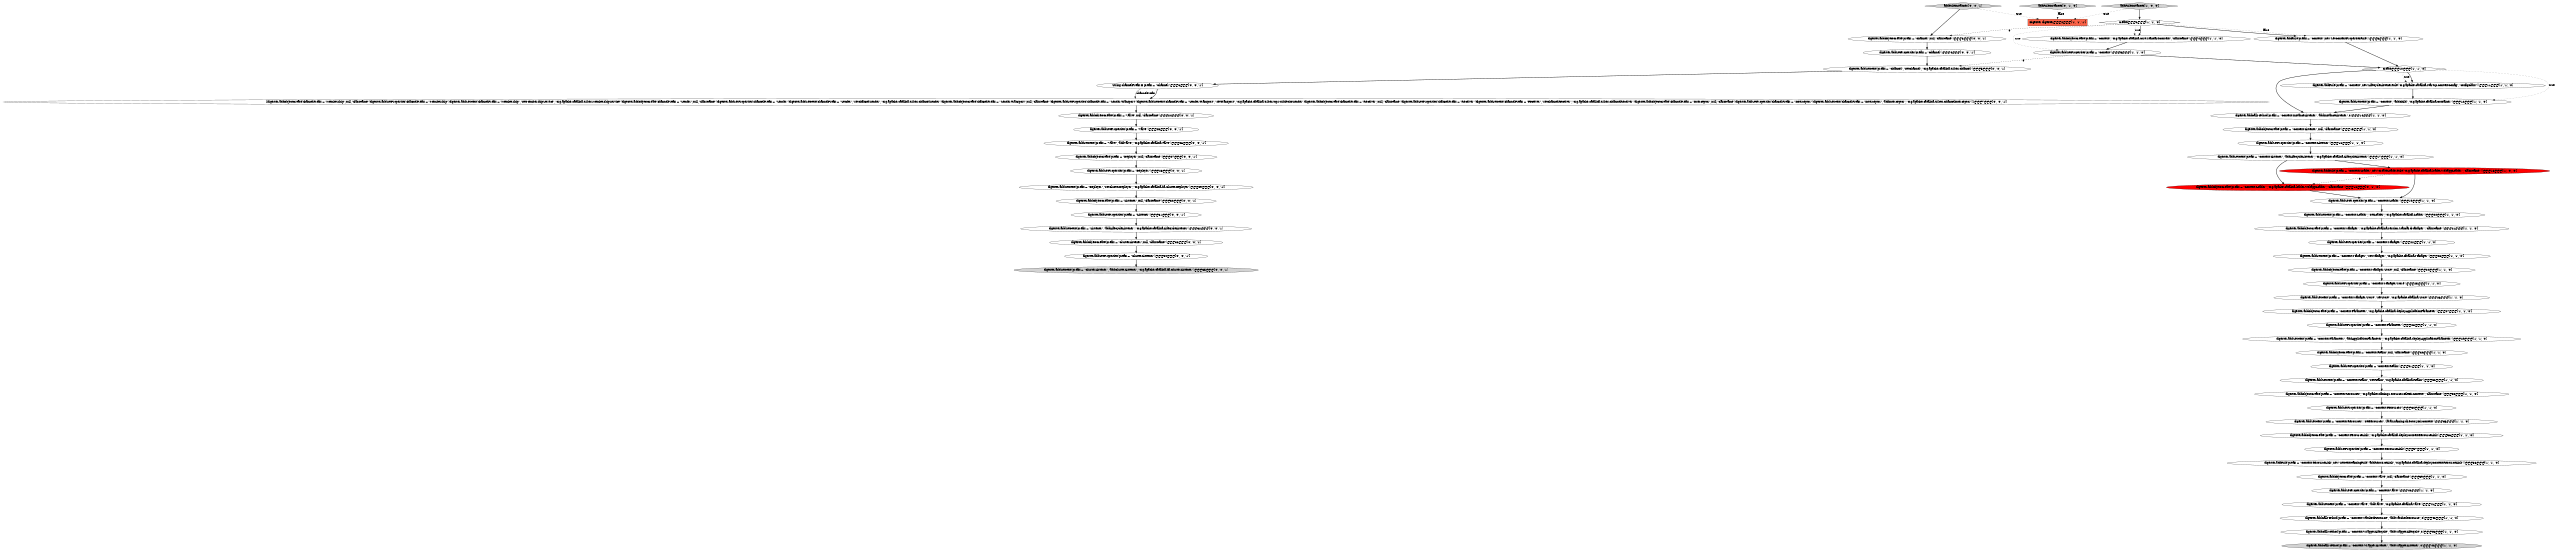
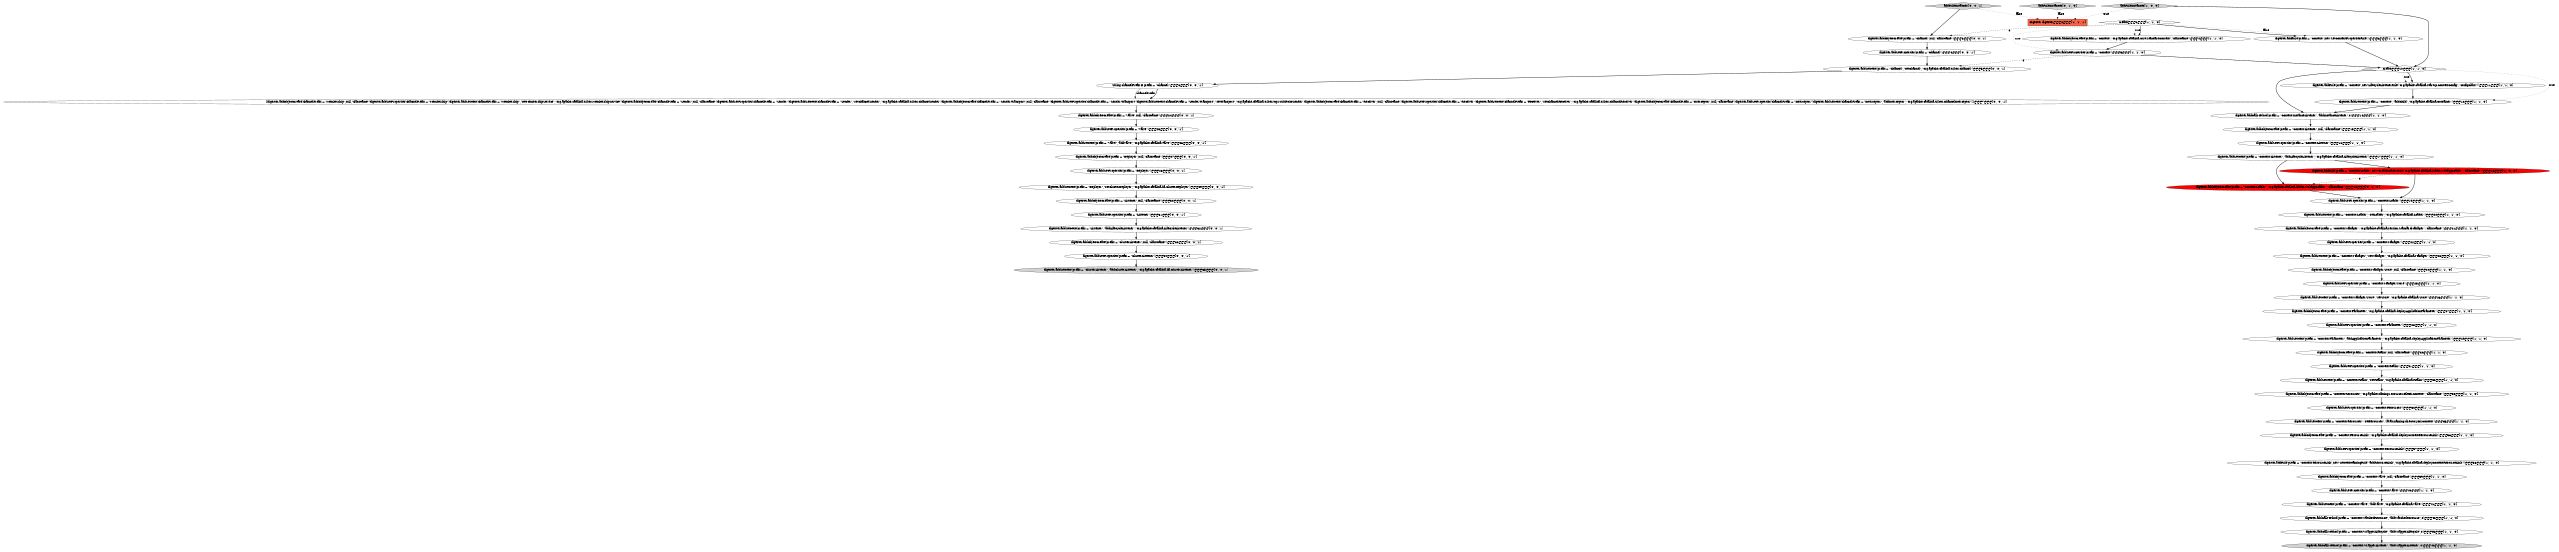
  digraph {
    node [fillcolor=white shape=ellipse style=filled]
    edge [style=bold]
    n1 [fillcolor=tomato label="Digester digester@@@2@@@['1', '1', '1']" shape=box]
    n2 [label="digester.addCallMethod(prefix + \"Context/InstanceListener\",\"addInstanceListener\",0)@@@14@@@['1', '1', '0']"]
    n3 [label="digester.addObjectCreate(prefix + \"Context/Listener\",null,\"className\")@@@15@@@['1', '1', '0']"]
    n4 [label="digester.addSetProperties(prefix + \"Context/Listener\")@@@16@@@['1', '1', '0']"]
    n5 [label="digester.addObjectCreate(prefix + \"Context/Resources\",\"org.apache.naming.resources.FileDirContext\",\"className\")@@@33@@@['1', '1', '0']"]
    n6 [label="digester.addSetProperties(prefix + \"Context/Resources\")@@@34@@@['1', '1', '0']"]
    n7 [label="digester.addSetNext(prefix + \"Context/Resources\",\"setResources\",\"javax.naming.directory.DirContext\")@@@35@@@['1', '1', '0']"]
    n8 [label="digester.addSetProperties(prefix + \"Context/Loader\")@@@19@@@['1', '1', '0']"]
    n9 [label="digester.addSetNext(prefix + \"Context/Loader\",\"setLoader\",\"org.apache.catalina.Loader\")@@@20@@@['1', '1', '0']"]
    n10 [label="digester.addObjectCreate(prefix + \"Context/Manager\",\"org.apache.catalina.session.StandardManager\",\"className\")@@@21@@@['1', '1', '0']"]
    n11 [label="digester.addSetNext(prefix + \"Deployer\",\"setClusterDeployer\",\"org.apache.catalina.ha.ClusterDeployer\")@@@29@@@['0', '0', '1']"]
    n12 [label="digester.addObjectCreate(prefix + \"Listener\",null,\"className\")@@@30@@@['0', '0', '1']"]
    n13 [label="digester.addSetProperties(prefix + \"Listener\")@@@31@@@['0', '0', '1']"]
    n14 [label="digester.addRule(prefix + \"Context/ResourceLink\",new SetNextNamingRule(\"addResourceLink\",\"org.apache.catalina.deploy.ContextResourceLink\"))@@@38@@@['1', '1', '0']"]
    n15 [label="digester.addObjectCreate(prefix + \"Context/Valve\",null,\"className\")@@@39@@@['1', '1', '0']"]
    n16 [label="digester.addSetProperties(prefix + \"Context/Valve\")@@@40@@@['1', '1', '0']"]
    n17 [label="digester.addRule(prefix + \"Context\",new LifecycleListenerRule(\"org.apache.catalina.startup.ContextConfig\",\"configClass\"))@@@11@@@['1', '1', '0']"]
    n18 [label="digester.addSetNext(prefix + \"Context\",\"addChild\",\"org.apache.catalina.Container\")@@@12@@@['1', '1', '0']"]
    n19 [label="digester.addObjectCreate(prefix + \"ClusterListener\",null,\"className\")@@@33@@@['0', '0', '1']"]
    n20 [label="digester.addSetProperties(prefix + \"ClusterListener\")@@@34@@@['0', '0', '1']"]
    n21 [fillcolor=lightgray label="digester.addSetNext(prefix + \"ClusterListener\",\"addClusterListener\",\"org.apache.catalina.ha.ClusterListener\")@@@35@@@['0', '0', '1']"]
    n22 [label="digester.addSetProperties(prefix + \"Context\")@@@5@@@['1', '1', '0']"]
    n23 [label="digester.addSetNext(prefix + \"Channel\",\"setChannel\",\"org.apache.catalina.tribes.Channel\")@@@5@@@['0', '0', '1']"]
    n24 [label="create@@@10@@@['1', '1', '0']" shape=diamond]
    n25 [label="String channelPrefix = prefix + \"Channel/\"@@@6@@@['0', '0', '1']"]
    n26 [label="digester.addCallMethod(prefix + \"Context/WatchedResource\",\"addWatchedResource\",0)@@@42@@@['1', '1', '0']"]
    n27 [label="digester.addCallMethod(prefix + \"Context/WrapperLifecycle\",\"addWrapperLifecycle\",0)@@@43@@@['1', '1', '0']"]
    n28 [fillcolor=lightgray label="digester.addCallMethod(prefix + \"Context/WrapperListener\",\"addWrapperListener\",0)@@@44@@@['1', '1', '0']"]
    n29 [label="digester.addSetProperties(prefix + \"Context/Manager\")@@@22@@@['1', '1', '0']"]
    n30 [label="digester.addSetNext(prefix + \"Context/Manager\",\"setManager\",\"org.apache.catalina.Manager\")@@@23@@@['1', '1', '0']"]
    n31 [label="digester.addObjectCreate(prefix + \"Context/Manager/Store\",null,\"className\")@@@24@@@['1', '1', '0']"]
    n32 [label="digester.addSetProperties(prefix + \"Context/Manager/Store\")@@@25@@@['1', '1', '0']"]
    n33 [label="digester.addSetProperties(prefix + \"Deployer\")@@@28@@@['0', '0', '1']"]
    n34 [fillcolor=lightgray label="addRuleInstances['0', '0', '1']" shape=diamond]
    n35 [label="digester.addObjectCreate(prefix + \"Channel\",null,\"className\")@@@3@@@['0', '0', '1']"]
    n36 [label="digester.addSetProperties(prefix + \"Channel\")@@@4@@@['0', '0', '1']"]
    n37 [label="digester.addSetNext(prefix + \"Valve\",\"addValve\",\"org.apache.catalina.Valve\")@@@26@@@['0', '0', '1']"]
    n38 [label="digester.addObjectCreate(prefix + \"Deployer\",null,\"className\")@@@27@@@['0', '0', '1']"]
    n39 [label="digester.addSetProperties(prefix + \"Valve\")@@@25@@@['0', '0', '1']"]
    n40 [label="digester.addObjectCreate(prefix + \"Context\",\"org.apache.catalina.core.StandardContext\",\"className\")@@@4@@@['1', '1', '0']"]
    n41 [label="digester.addSetNext(prefix + \"Context/Manager/Store\",\"setStore\",\"org.apache.catalina.Store\")@@@26@@@['1', '1', '0']"]
    n42 [label="digester.addSetNext(prefix + \"Context/Listener\",\"addLifecycleListener\",\"org.apache.catalina.LifecycleListener\")@@@17@@@['1', '1', '0']"]
    n43 [fillcolor=red label="digester.addObjectCreate(prefix + \"Context/Loader\",\"org.apache.catalina.loader.WebappLoader\",\"className\")@@@18@@@['0', '1', '0']"]
    n44 [fillcolor=red label="digester.addRule(prefix + \"Context/Loader\",new CreateLoaderRule(\"org.apache.catalina.loader.WebappLoader\",\"className\"))@@@18@@@['1', '0', '0']"]
    n45 [label="digester.addSetProperties(prefix + \"Context/Realm\")@@@31@@@['1', '1', '0']"]
    n46 [label="digester.addSetNext(prefix + \"Context/Realm\",\"setRealm\",\"org.apache.catalina.Realm\")@@@32@@@['1', '1', '0']"]
    n47 [label="digester.addSetNext(prefix + \"Context/Parameter\",\"addApplicationParameter\",\"org.apache.catalina.deploy.ApplicationParameter\")@@@29@@@['1', '1', '0']"]
    n48 [label="digester.addObjectCreate(prefix + \"Context/Realm\",null,\"className\")@@@30@@@['1', '1', '0']"]
    n49 [label="digester.addObjectCreate(prefix + \"Context/ResourceLink\",\"org.apache.catalina.deploy.ContextResourceLink\")@@@36@@@['1', '1', '0']"]
    n50 [label="digester.addSetProperties(prefix + \"Context/ResourceLink\")@@@37@@@['1', '1', '0']"]
    n51 [label="digester.addSetNext(prefix + \"Context/Valve\",\"addValve\",\"org.apache.catalina.Valve\")@@@41@@@['1', '1', '0']"]
    n52 [label="{digester.addObjectCreate(channelPrefix + \"Membership\",null,\"className\")digester.addSetProperties(channelPrefix + \"Membership\")digester.addSetNext(channelPrefix + \"Membership\",\"setMembershipService\",\"org.apache.catalina.tribes.MembershipService\")digester.addObjectCreate(channelPrefix + \"Sender\",null,\"className\")digester.addSetProperties(channelPrefix + \"Sender\")digester.addSetNext(channelPrefix + \"Sender\",\"setChannelSender\",\"org.apache.catalina.tribes.ChannelSender\")digester.addObjectCreate(channelPrefix + \"Sender/Transport\",null,\"className\")digester.addSetProperties(channelPrefix + \"Sender/Transport\")digester.addSetNext(channelPrefix + \"Sender/Transport\",\"setTransport\",\"org.apache.catalina.tribes.tcp.MultiPointSender\")digester.addObjectCreate(channelPrefix + \"Receiver\",null,\"className\")digester.addSetProperties(channelPrefix + \"Receiver\")digester.addSetNext(channelPrefix + \"Receiver\",\"setChannelReceiver\",\"org.apache.catalina.tribes.ChannelReceiver\")digester.addObjectCreate(channelPrefix + \"Interceptor\",null,\"className\")digester.addSetProperties(channelPrefix + \"Interceptor\")digester.addSetNext(channelPrefix + \"Interceptor\",\"addInterceptor\",\"org.apache.catalina.tribes.ChannelInterceptor\")}@@@7@@@['0', '0', '1']"]
    n53 [label="digester.addObjectCreate(prefix + \"Valve\",null,\"className\")@@@24@@@['0', '0', '1']"]
    n54 [label="create@@@3@@@['1', '1', '0']" shape=diamond]
    n55 [label="digester.addRule(prefix + \"Context\",new SetContextPropertiesRule())@@@8@@@['1', '1', '0']"]
    n56 [label="digester.addSetNext(prefix + \"Listener\",\"addLifecycleListener\",\"org.apache.catalina.LifecycleListener\")@@@32@@@['0', '0', '1']"]
    n57 [fillcolor=lightgray label="addRuleInstances['1', '0', '0']" shape=diamond]
    n58 [fillcolor=lightgray label="addRuleInstances['0', '1', '0']" shape=diamond]
    n59 [label="digester.addSetProperties(prefix + \"Context/Parameter\")@@@28@@@['1', '1', '0']"]
    n60 [label="digester.addObjectCreate(prefix + \"Context/Parameter\",\"org.apache.catalina.deploy.ApplicationParameter\")@@@27@@@['1', '1', '0']"]
    n2 -> n3
    n3 -> n4
    n4 -> n42
    n5 -> n6
    n6 -> n7
    n7 -> n49
    n8 -> n9
    n9 -> n10
    n10 -> n29
    n11 -> n12
    n12 -> n13
    n13 -> n56
    n14 -> n15
    n15 -> n16
    n16 -> n51
    n17 -> n18
    n18 -> n2
    n19 -> n20
    n20 -> n21
    n22 -> n23 [label=0 style=dashed]
    n22 -> n24
    n23 -> n25
    n24 -> n2
    n24 -> n17
    n24 -> n17 [label=true style=dotted]
    n24 -> n18 [label=true style=dotted]
    n25 -> n52 [label=channelPrefix style=solid]
    n25 -> n52
    n26 -> n27
    n27 -> n28
    n29 -> n30
    n30 -> n31
    n31 -> n32
    n32 -> n41
    n33 -> n11
-   n34 -> n1 [label=true style=dotted]
+   n34 -> n1 [label=false style=dotted]
    n34 -> n35
    n35 -> n36
    n36 -> n23
    n37 -> n38
    n38 -> n33
    n39 -> n37
    n40 -> n22
    n41 -> n60
    n42 -> n43
    n42 -> n44
    n43 -> n8
    n44 -> n8
    n44 -> n43 [label=0 style=dashed]
    n45 -> n46
    n46 -> n5
    n47 -> n48
    n48 -> n45
    n49 -> n50
    n50 -> n14
    n51 -> n26
    n52 -> n53
    n53 -> n39
    n54 -> n22 [label=true style=dotted]
    n54 -> n35 [label=0 style=dashed]
    n54 -> n40 [label=true style=dotted]
    n54 -> n40
    n54 -> n55
    n54 -> n55 [label=false style=dotted]
    n55 -> n24
    n56 -> n19
    n57 -> n1 [label=true style=dotted]
-   n57 -> n54
+   n57 -> n24
    n58 -> n1 [label=false style=dotted]
    n59 -> n47
    n60 -> n59
  }
